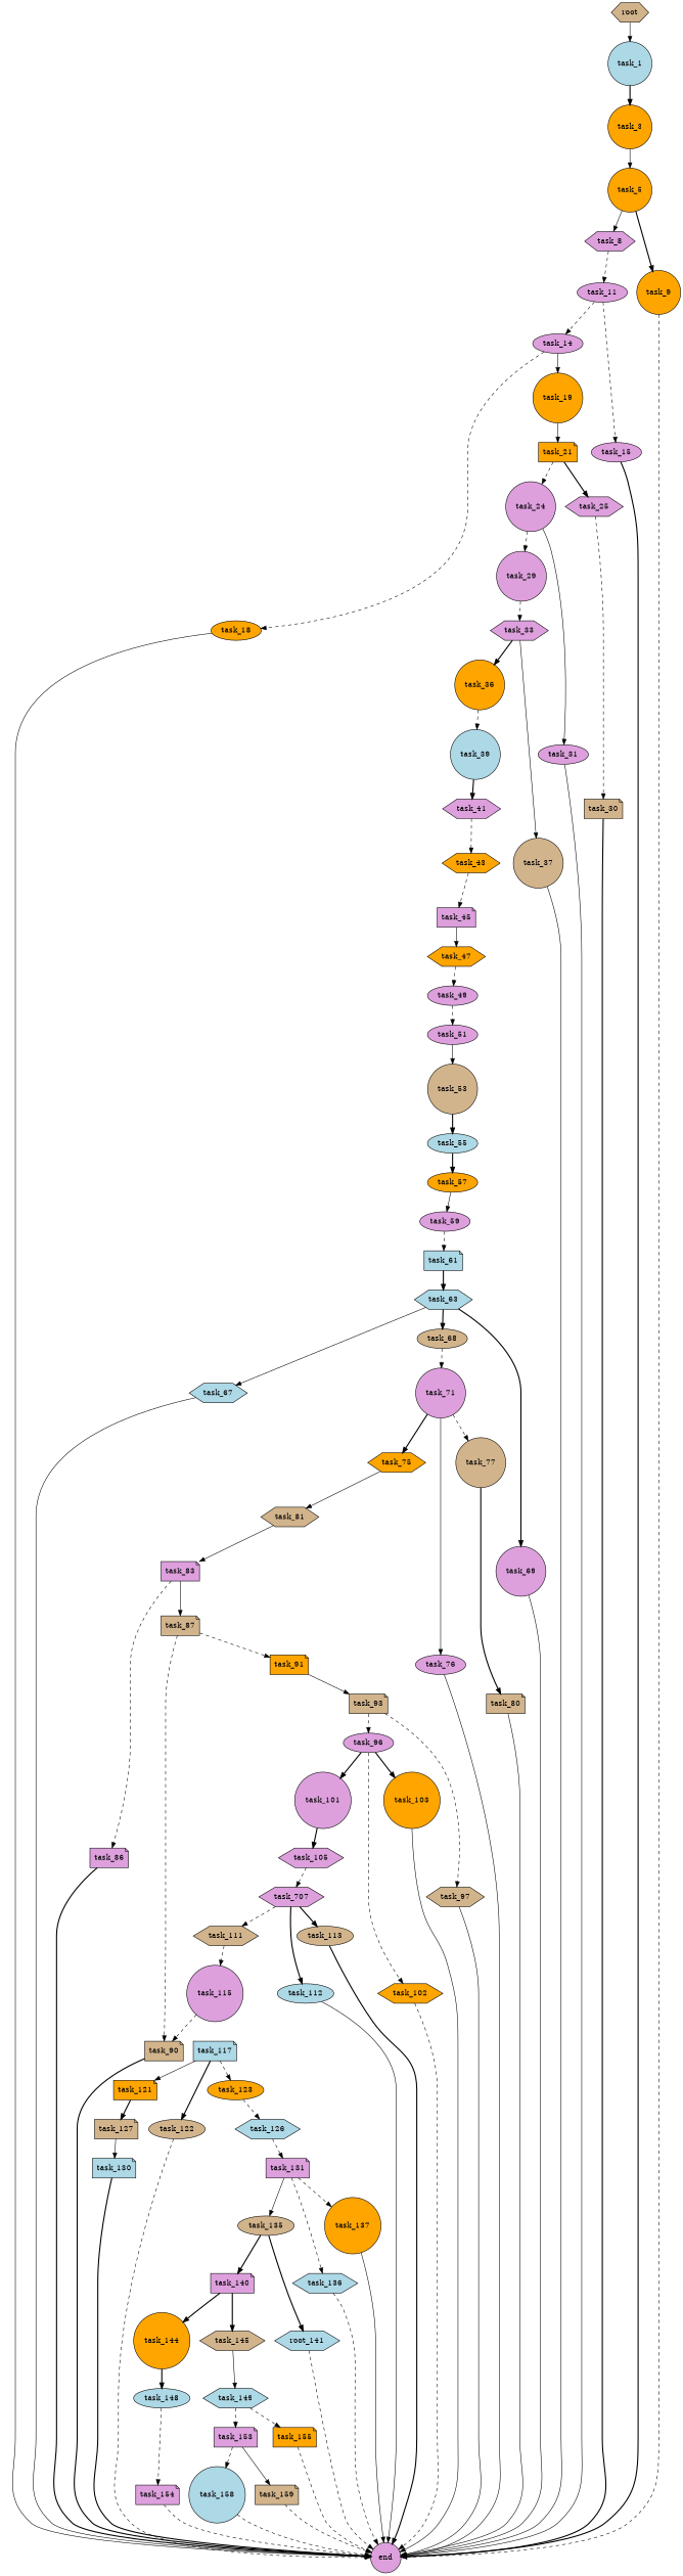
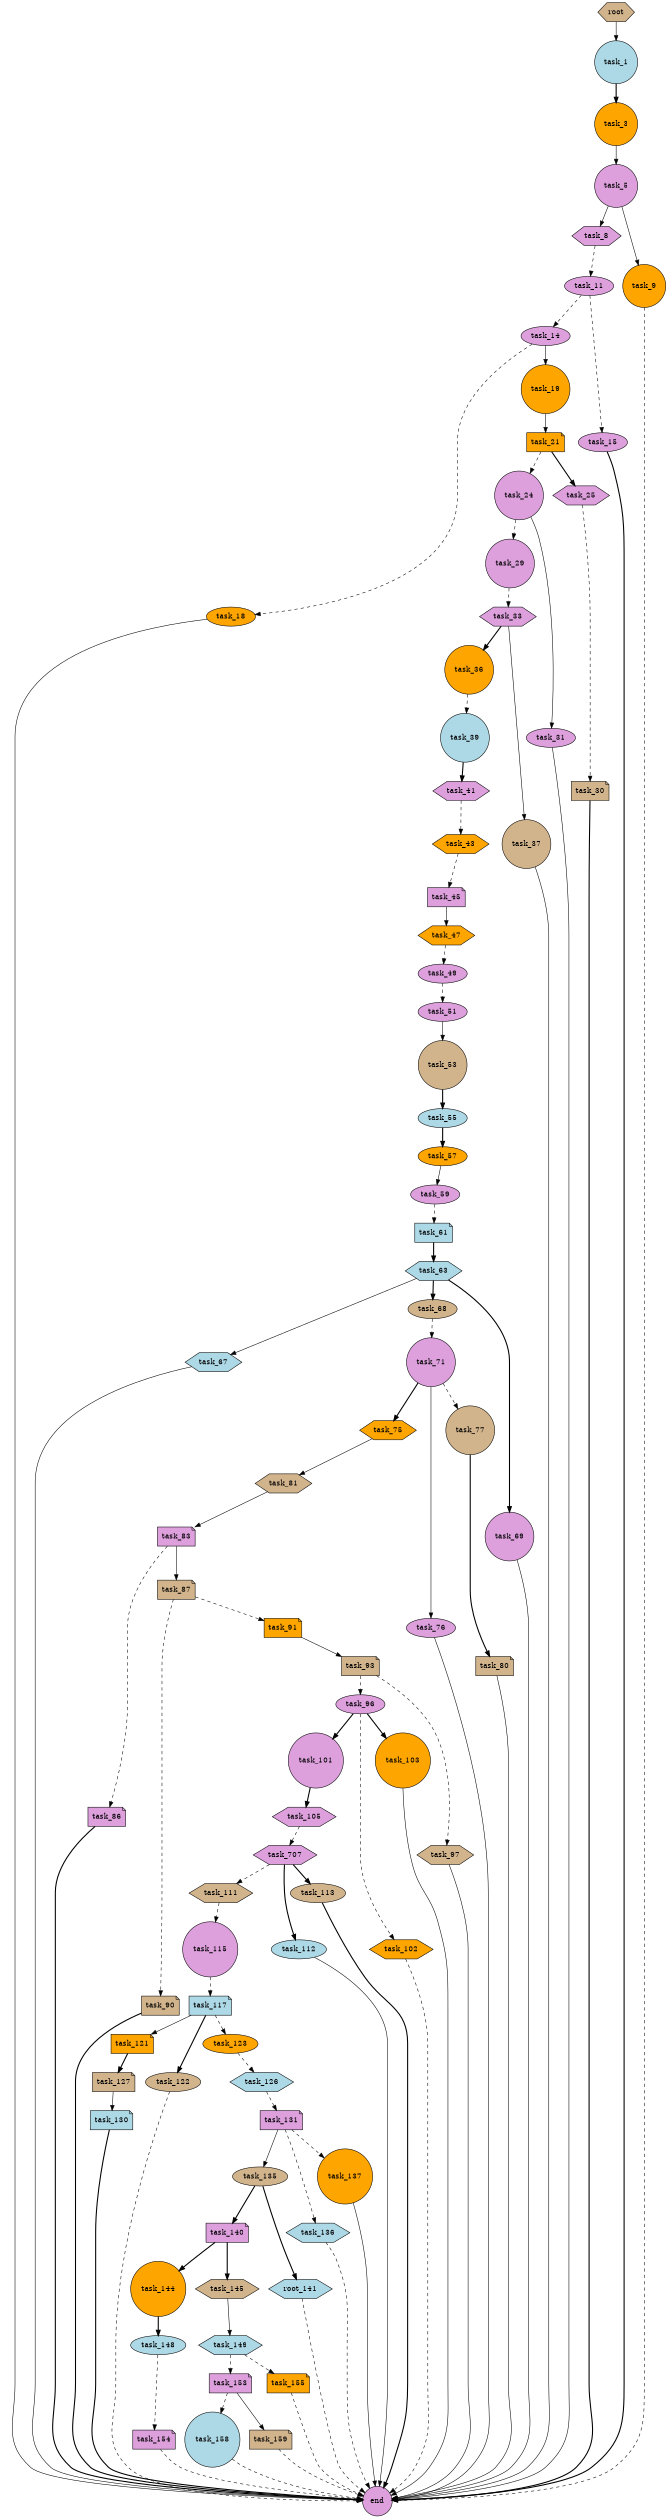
  digraph {
    node [fillcolor=plum shape=hexagon style=filled]
    edge [style=dashed]
    root [fillcolor=tan]
    task_1 [fillcolor=lightblue shape=circle]
    task_3 [fillcolor=orange shape=circle]
-   task_5 [fillcolor=orange shape=circle]
+   task_5 [shape=circle]
    task_8
    task_9 [fillcolor=orange shape=circle]
    task_11 [shape=ellipse]
    end [shape=circle]
    task_14 [shape=ellipse]
    task_15 [shape=ellipse]
    task_18 [fillcolor=orange shape=ellipse]
    task_19 [fillcolor=orange shape=circle]
    task_21 [fillcolor=orange shape=note]
    task_24 [shape=circle]
    task_25
    task_29 [shape=circle]
    task_31 [shape=ellipse]
    task_30 [fillcolor=tan shape=note]
    task_33
    task_36 [fillcolor=orange shape=circle]
    task_37 [fillcolor=tan shape=circle]
    task_39 [fillcolor=lightblue shape=circle]
    task_41
    task_43 [fillcolor=orange]
    task_45 [shape=note]
    task_47 [fillcolor=orange]
    task_49 [shape=ellipse]
    task_51 [shape=ellipse]
    task_53 [fillcolor=tan shape=circle]
    task_55 [fillcolor=lightblue shape=ellipse]
    task_57 [fillcolor=orange shape=ellipse]
    task_59 [shape=ellipse]
    task_61 [fillcolor=lightblue shape=note]
    task_63 [fillcolor=lightblue]
    task_67 [fillcolor=lightblue]
    task_68 [fillcolor=tan shape=ellipse]
    task_69 [shape=circle]
    task_71 [shape=circle]
    task_75 [fillcolor=orange]
    task_76 [shape=ellipse]
    task_77 [fillcolor=tan shape=circle]
    task_81 [fillcolor=tan]
    task_80 [fillcolor=tan shape=note]
    task_83 [shape=note]
    task_86 [shape=note]
    task_87 [fillcolor=tan shape=note]
    task_90 [fillcolor=tan shape=note]
    task_91 [fillcolor=orange shape=note]
    task_93 [fillcolor=tan shape=note]
    task_96 [shape=ellipse]
    task_97 [fillcolor=tan]
    task_101 [shape=circle]
    task_102 [fillcolor=orange]
    task_103 [fillcolor=orange shape=circle]
    task_105
    n56 [label=task_707]
    task_111 [fillcolor=tan]
    task_112 [fillcolor=lightblue shape=ellipse]
    task_113 [fillcolor=tan shape=ellipse]
    task_115 [shape=circle]
    task_117 [fillcolor=lightblue shape=note]
    task_121 [fillcolor=orange shape=note]
    task_122 [fillcolor=tan shape=ellipse]
    task_123 [fillcolor=orange shape=ellipse]
    task_127 [fillcolor=tan shape=note]
    task_126 [fillcolor=lightblue]
    task_130 [fillcolor=lightblue shape=note]
    task_131 [shape=note]
    task_135 [fillcolor=tan shape=ellipse]
    task_136 [fillcolor=lightblue]
    task_137 [fillcolor=orange shape=circle]
    task_140 [shape=note]
    n73 [fillcolor=lightblue label=root_141]
    task_144 [fillcolor=orange shape=circle]
    task_145 [fillcolor=tan]
    task_148 [fillcolor=lightblue shape=ellipse]
    task_149 [fillcolor=lightblue]
    task_154 [shape=note]
    task_153 [shape=note]
    task_155 [fillcolor=orange shape=note]
    task_158 [fillcolor=lightblue shape=circle]
    task_159 [fillcolor=tan shape=note]
    root -> task_1 [style=solid]
    task_1 -> task_3 [style=bold]
    task_3 -> task_5 [style=solid]
    task_5 -> task_8 [style=solid]
-   task_5 -> task_9 [style=bold]
+   task_5 -> task_9 [style=solid]
    task_8 -> task_11
    task_9 -> end
    task_11 -> task_14
    task_11 -> task_15
    task_14 -> task_18
    task_14 -> task_19 [style=solid]
    task_15 -> end [style=bold]
    task_18 -> end [style=solid]
    task_19 -> task_21 [style=solid]
    task_21 -> task_24
    task_21 -> task_25 [style=bold]
    task_24 -> task_29
    task_24 -> task_31 [style=solid]
    task_25 -> task_30
    task_29 -> task_33
    task_31 -> end [style=solid]
    task_30 -> end [style=bold]
    task_33 -> task_36 [style=bold]
    task_33 -> task_37 [style=solid]
    task_36 -> task_39
    task_37 -> end [style=solid]
    task_39 -> task_41 [style=bold]
    task_41 -> task_43
    task_43 -> task_45
    task_45 -> task_47 [style=solid]
    task_47 -> task_49
    task_49 -> task_51
    task_51 -> task_53 [style=solid]
    task_53 -> task_55 [style=bold]
    task_55 -> task_57 [style=bold]
    task_57 -> task_59 [style=solid]
    task_59 -> task_61
    task_61 -> task_63 [style=bold]
    task_63 -> task_67 [style=solid]
    task_63 -> task_68 [style=bold]
    task_63 -> task_69 [style=bold]
    task_67 -> end [style=solid]
    task_68 -> task_71
    task_69 -> end [style=solid]
    task_71 -> task_75 [style=bold]
    task_71 -> task_76 [style=solid]
    task_71 -> task_77
    task_75 -> task_81 [style=solid]
    task_76 -> end [style=solid]
    task_77 -> task_80 [style=bold]
    task_81 -> task_83 [style=solid]
    task_80 -> end [style=solid]
    task_83 -> task_86
    task_83 -> task_87 [style=solid]
    task_86 -> end [style=bold]
    task_87 -> task_90
    task_87 -> task_91
    task_90 -> end [style=bold]
    task_91 -> task_93 [style=solid]
    task_93 -> task_96
    task_93 -> task_97
    task_96 -> task_101 [style=bold]
    task_96 -> task_102
    task_96 -> task_103 [style=bold]
    task_97 -> end [style=solid]
    task_101 -> task_105 [style=bold]
    task_102 -> end
    task_103 -> end [style=solid]
    task_105 -> n56
    n56 -> task_111
    n56 -> task_112 [style=bold]
    n56 -> task_113 [style=bold]
    task_111 -> task_115
    task_112 -> end [style=solid]
    task_113 -> end [style=bold]
-   task_115 -> task_90
+   task_115 -> task_117
    task_117 -> task_121 [style=solid]
    task_117 -> task_122 [style=bold]
    task_117 -> task_123
    task_121 -> task_127 [style=bold]
    task_122 -> end
    task_123 -> task_126
    task_127 -> task_130 [style=solid]
    task_126 -> task_131
    task_130 -> end [style=bold]
    task_131 -> task_135 [style=solid]
    task_131 -> task_136
    task_131 -> task_137
    task_135 -> task_140 [style=bold]
    task_135 -> n73 [style=bold]
    task_136 -> end
    task_137 -> end [style=solid]
    task_140 -> task_144 [style=bold]
    task_140 -> task_145 [style=bold]
    n73 -> end
    task_144 -> task_148 [style=bold]
    task_145 -> task_149 [style=solid]
    task_148 -> task_154
    task_149 -> task_153
    task_149 -> task_155
    task_154 -> end
    task_153 -> task_158
    task_153 -> task_159 [style=solid]
    task_155 -> end
    task_158 -> end
    task_159 -> end
  }
